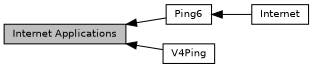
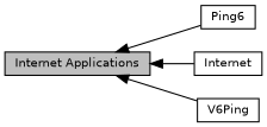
  digraph {
    rankdir=LR
    node [color=black fillcolor=white fontname=Helvetica fontsize=10 shape=record style=filled]
    edge [dir=back fontname=Helvetica fontsize=10 labelfontname=Helvetica labelfontsize=10 shape=plaintext style=solid]
    n1 [fillcolor=grey75 fontcolor=black height=0.2 label="Internet Applications" width=0.4]
    n2 [height=0.2 label=Ping6 width=0.4]
    n3 [height=0.2 label=Internet width=0.4]
-   n4 [height=0.2 label=V4Ping width=0.4]
+   n4 [height=0.2 label=V6Ping width=0.4]
    n1 -> n2
-   n2 -> n3
+   n1 -> n3
    n1 -> n4
  }
